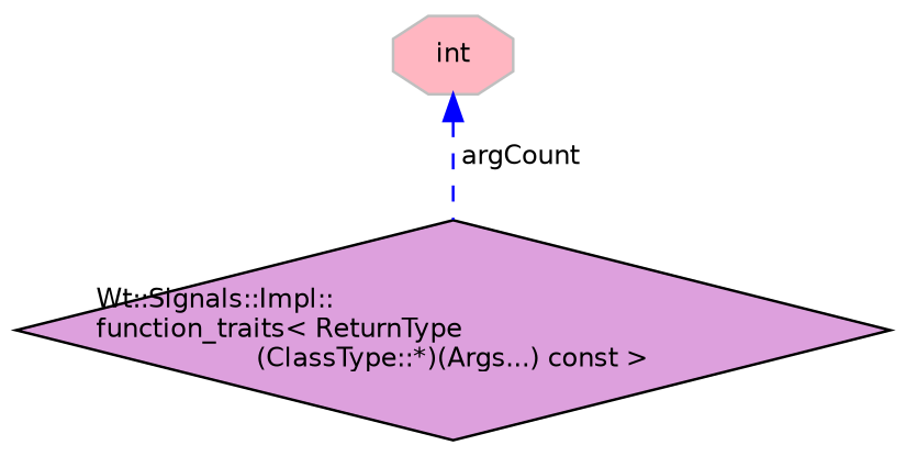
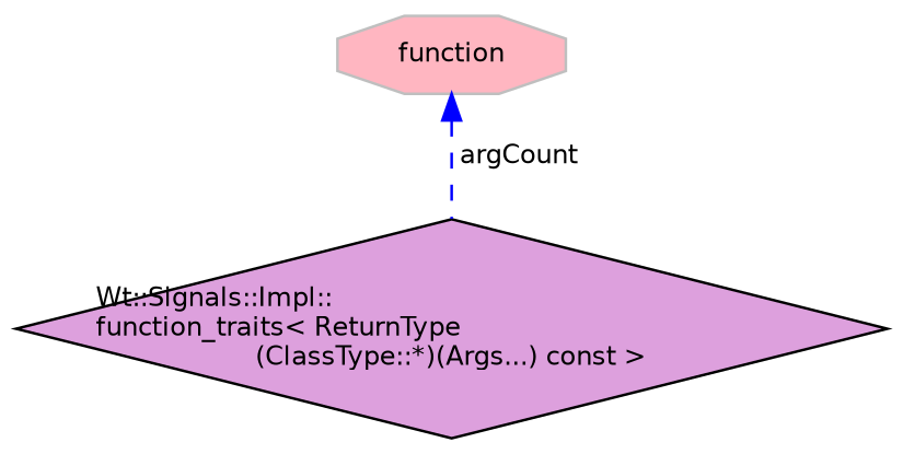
  digraph {
    node [fontname=Helvetica fontsize=10 style=filled]
    n1 [color=black fillcolor=plum fontcolor=black height=0.2 label="Wt::Signals::Impl::\lfunction_traits\< ReturnType\l(ClassType::*)(Args...) const \>" shape=diamond width=0.4]
-   n2 [color=grey75 fillcolor=lightpink height=0.2 label=int shape=octagon width=0.4]
+   n2 [color=grey75 fillcolor=lightpink height=0.2 label=function shape=octagon width=0.4]
    n2 -> n1 [color=blue dir=back fontname=Helvetica fontsize=10 label=" argCount" labelfontname=Helvetica labelfontsize=10 style=dashed]
  }
